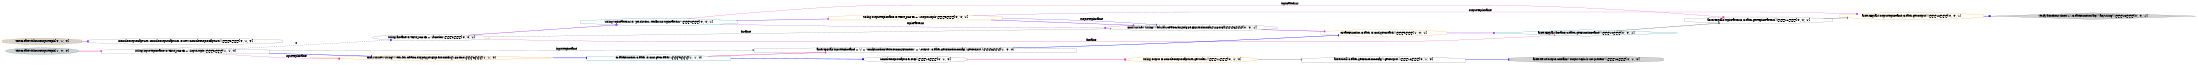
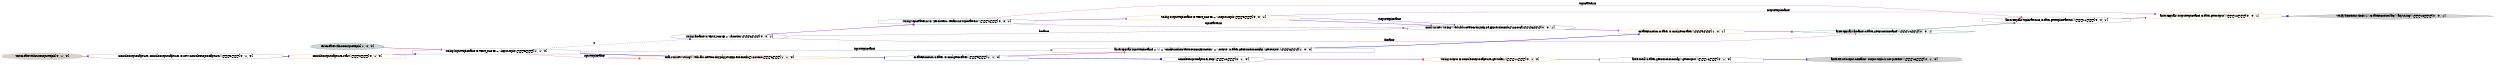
  digraph {
    rankdir=LR
    node [color=gray40 fillcolor=white shape=octagon style=filled]
    edge [arrowhead=tee color=blue style=bold]
    n1 [label="assertEquals(topicPatterns,creater.getTopicsPattern())@@@11@@@['0', '0', '1']"]
    n2 [color=darkorange label="assertEquals(outputTopicName,creater.getOutput())@@@12@@@['0', '0', '1']"]
    n3 [fillcolor=lightgray label="verify(functions,times(1)).createFunction(any(),anyString())@@@13@@@['0', '0', '1']" shape=diamond]
    n4 [fillcolor=lightgray label="assertTrue(output.contains(\"output topic is not present\"))@@@13@@@['0', '1', '0']"]
    n5 [label="cmd.run(new String((((edu.fdu.CPPDG.tinypdg.pe.ExpressionInfo@188408a)@@@6@@@['0', '0', '1']" shape=ellipse]
    n6 [color=darkorange label="CreateFunction creater = cmd.getCreater()@@@9@@@['1', '0', '1']"]
    n7 [color=teal label="assertEquals(fnName,creater.getFunctionName())@@@10@@@['0', '0', '1']" shape=diamond]
    n8 [label="consoleOutputCapturer.stop()@@@10@@@['0', '1', '0']"]
    n9 [color=darkorange label="String output = consoleOutputCapturer.getStderr()@@@11@@@['0', '1', '0']" shape=ellipse]
    n10 [label="assertNull(creater.getFunctionConfig().getOutput())@@@12@@@['0', '1', '0']" shape=house]
    n11 [color=teal fillcolor=lightgray label="testCreateWithoutOutputTopic['1', '0', '0']" shape=ellipse]
    n12 [label="String inputTopicName = TEST_NAME + \"-input-topic\"@@@5@@@['1', '1', '0']" shape=house]
    n13 [label="String fnName = TEST_NAME + \"-function\"@@@3@@@['0', '0', '1']" shape=ellipse]
    n14 [label="assertEquals(inputTopicName + \"-\" + \"CmdFunctionsTest$DummyFunction\" + \"-output\",creater.getFunctionConfig().getOutput())@@@8@@@['1', '0', '0']" shape=house]
    n15 [color=darkorange label="cmd.run(new String((((edu.fdu.CPPDG.tinypdg.pe.ExpressionInfo@188403c)@@@6@@@['1', '1', '0']" shape=diamond]
    n16 [color=teal label="String topicPatterns = \"persistent://tenant/ns/topicPattern*\"@@@4@@@['0', '0', '1']"]
    n17 [color=darkorange label="String outputTopicName = TEST_NAME + \"-output-topic\"@@@5@@@['0', '0', '1']" shape=house]
    n18 [color=darkorange fillcolor=lightgray label="testCreateWithoutOutputTopic['0', '1', '0']"]
    n19 [label="ConsoleOutputCapturer consoleOutputCapturer = new ConsoleOutputCapturer()@@@3@@@['0', '1', '0']"]
+   n20 [color=darkorange label="consoleOutputCapturer.start()@@@4@@@['0', '1', '0']" shape=house]
    n21 [color=teal label="CreateFunction creater = cmd.getCreater()@@@9@@@['1', '1', '0']" shape=house]
    n1 -> n2 [color=gray40]
    n2 -> n3 [arrowhead=box]
    n5 -> n6 [color=purple]
    n6 -> n7 [arrowhead=box color=purple]
    n7 -> n1 [arrowhead=box color=gray40]
    n8 -> n9 [arrowhead=box color=deeppink]
    n9 -> n10 [color=gray40]
    n10 -> n4
    n11 -> n12 [color=deeppink]
    n12 -> n13 [arrowhead=box label=0 style=dashed]
    n12 -> n14 [arrowhead=box color=gray40 label=inputTopicName style=solid]
    n12 -> n15
    n12 -> n15 [arrowhead=box color=deeppink label=inputTopicName style=solid]
    n13 -> n5 [color=gray40 label=fnName style=solid]
    n13 -> n7 [color=deeppink label=fnName style=solid]
    n13 -> n16 [arrowhead=box color=purple]
    n14 -> n6
    n15 -> n21
    n16 -> n1 [arrowhead=box color=deeppink label=topicPatterns style=solid]
    n16 -> n5 [arrowhead=box color=purple label=topicPatterns style=solid]
    n16 -> n17 [color=purple]
    n17 -> n2 [arrowhead=box color=purple label=outputTopicName style=solid]
    n17 -> n5 [color=purple]
    n17 -> n5 [label=outputTopicName style=solid]
    n18 -> n19 [arrowhead=box color=purple]
+   n19 -> n20
+   n20 -> n12 [arrowhead=box color=purple]
    n21 -> n8 [arrowhead=box]
    n21 -> n14 [color=deeppink]
  }
